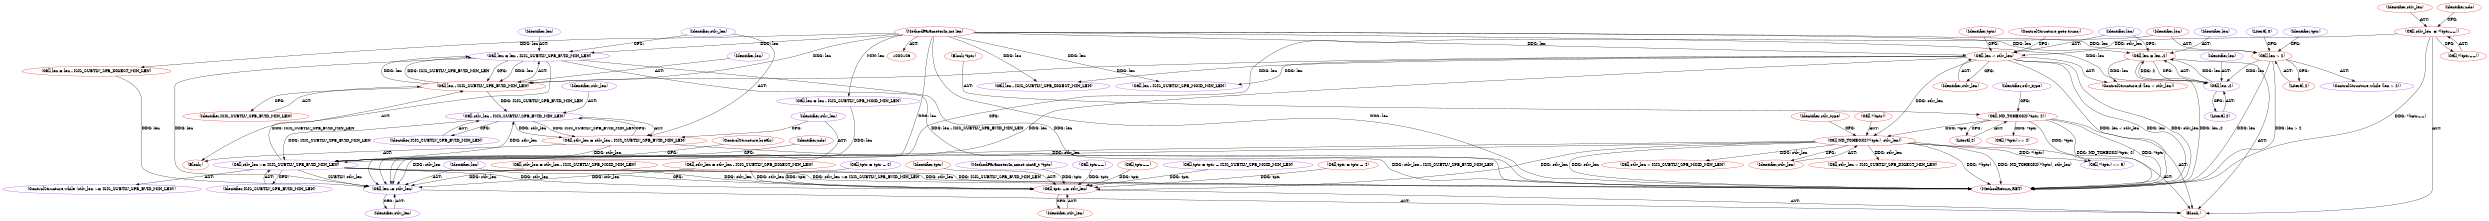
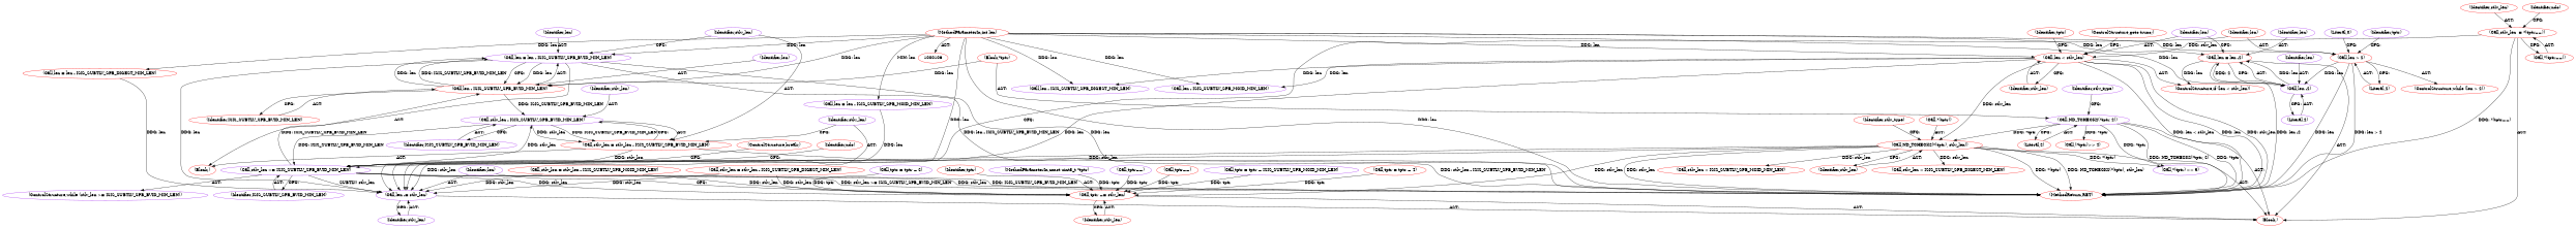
  digraph {
    node [color=red]
    n1 [color=purple label="(Call,len = len - ISIS_SUBTLV_SPB_BVID_MIN_LEN)"]
    n2 [label="(Call,len - ISIS_SUBTLV_SPB_BVID_MIN_LEN)"]
    n3 [color=purple label="(Call,len -= stlv_len)"]
    n4 [label="(Block,)"]
    n5 [label="(MethodReturn,RET)"]
    n6 [color=purple label="(Call,stlv_len - ISIS_SUBTLV_SPB_BVID_MIN_LEN)"]
    n7 [label="(Identifier,ISIS_SUBTLV_SPB_BVID_MIN_LEN)"]
    n8 [label="(Block,)"]
    n9 [color=purple label="(Identifier,stlv_len)"]
    n10 [color=purple label="(Call,stlv_len >= ISIS_SUBTLV_SPB_BVID_MIN_LEN)"]
    n11 [label="(Call,stlv_len = stlv_len - ISIS_SUBTLV_SPB_BVID_MIN_LEN)"]
    n12 [color=purple label="(Identifier,ISIS_SUBTLV_SPB_BVID_MIN_LEN)"]
    n13 [label="(MethodParameterIn,int len)"]
    n14 [label="(Call,len < stlv_len)"]
    n15 [label="(Call,len = len -2)"]
    n16 [color=purple label="(Call,len -2)"]
    n17 [label="(Call,len > 2)"]
    n18 [color=purple label="(Call,len - ISIS_SUBTLV_SPB_DIGEST_MIN_LEN)"]
    n19 [label="(Call,len = len - ISIS_SUBTLV_SPB_DIGEST_MIN_LEN)"]
    n20 [color=purple label="(Call,len = len - ISIS_SUBTLV_SPB_MCID_MIN_LEN)"]
    n21 [color=purple label="(Call,len - ISIS_SUBTLV_SPB_MCID_MIN_LEN)"]
    1000106
    n23 [label="(Call,ND_TCHECK2(*(tptr), stlv_len))"]
    n24 [label="(ControlStructure,if (len < stlv_len))"]
    n25 [label="(Identifier,stlv_len)"]
    n26 [color=purple label="(Literal,2)"]
-   n27 [color=purple label="(ControlStructure,while (len > 2))"]
+   n27 [label="(ControlStructure,while (len > 2))"]
    n28 [label="(Literal,2)"]
    n29 [label="(Call,tptr += stlv_len)"]
    n30 [label="(Call,stlv_len < ISIS_SUBTLV_SPB_MCID_MIN_LEN)"]
    n31 [color=purple label="(Call,*(tptr) >> 5)"]
    n32 [label="(Identifier,stlv_len)"]
    n33 [label="(Call,stlv_len < ISIS_SUBTLV_SPB_DIGEST_MIN_LEN)"]
    n34 [label="(Call,stlv_len  = *(tptr++))"]
    n35 [label="(Call,*(tptr++))"]
    n36 [color=purple label="(ControlStructure,while (stlv_len >= ISIS_SUBTLV_SPB_BVID_MIN_LEN))"]
    n37 [color=purple label="(Identifier,ISIS_SUBTLV_SPB_BVID_MIN_LEN)"]
    n38 [label="(Identifier,stlv_len)"]
-   n39 [label="(Call,ND_TCHECK2(*tptr, 2))"]
+   n39 [color=purple label="(Call,ND_TCHECK2(*tptr, 2))"]
    n40 [label="(Literal,2)"]
    n41 [label="(Call,(*tptr)>> 4)"]
    n42 [label="(Identifier,tptr)"]
    n43 [color=purple label="(MethodParameterIn,const uint8_t *tptr)"]
    n44 [label="(Identifier,stlv_len)"]
    n45 [label="(Call,stlv_len = stlv_len - ISIS_SUBTLV_SPB_MCID_MIN_LEN)"]
    n46 [color=purple label="(Call,tptr++)"]
    n47 [label="(Identifier,len)"]
    n48 [color=purple label="(Identifier,stlv_type)"]
    n49 [color=purple label="(Identifier,stlv_len)"]
    n50 [label="(Call,tptr++)"]
    n51 [label="(Identifier,ndo)"]
    n52 [color=purple label="(Call,tptr = tptr + ISIS_SUBTLV_SPB_MCID_MIN_LEN)"]
    n53 [label="(Call,tptr = tptr + 4)"]
    n54 [color=purple label="(Identifier,stlv_len)"]
    n55 [color=purple label="(Call,tptr = tptr + 2)"]
    n56 [label="(ControlStructure,goto trunc;)"]
    n57 [color=purple label="(Identifier,len)"]
    n58 [color=purple label="(Literal,0)"]
    n59 [label="(Identifier,tptr)"]
    n60 [label="(Call,stlv_len = stlv_len - ISIS_SUBTLV_SPB_DIGEST_MIN_LEN)"]
    n61 [color=purple label="(Identifier,len)"]
    n62 [color=purple label="(Identifier,stlv_len)"]
    n63 [color=purple label="(Identifier,len)"]
    n64 [label="(Call,*(tptr))"]
    n65 [color=purple label="(Identifier,len)"]
    n66 [color=purple label="(Identifier,len)"]
    n67 [color=purple label="(Identifier,tptr)"]
    n68 [color=purple label="(Identifier,len)"]
    n69 [label="(ControlStructure,break;)"]
    n70 [label="(Identifier,stlv_type)"]
    n71 [label="(Identifier,ndo)"]
    n72 [label="(Block,*tptr)"]
    n1 -> n2 [label="CFG: "]
    n1 -> n2 [label="DDG: len"]
    n1 -> n3 [label="DDG: len"]
    n1 -> n4 [label="AST: "]
    n1 -> n5 [label="DDG: len - ISIS_SUBTLV_SPB_BVID_MIN_LEN"]
    n1 -> n5 [label="DDG: len"]
    n2 -> n1 [label="AST: "]
    n2 -> n1 [label="DDG: len"]
    n2 -> n1 [label="DDG: ISIS_SUBTLV_SPB_BVID_MIN_LEN"]
    n2 -> n6 [label="DDG: ISIS_SUBTLV_SPB_BVID_MIN_LEN"]
    n2 -> n7 [label="CFG: "]
    n3 -> n8 [label="AST: "]
    n3 -> n9 [label="CFG: "]
    n6 -> n10 [label="DDG: ISIS_SUBTLV_SPB_BVID_MIN_LEN"]
    n6 -> n11 [label="AST: "]
    n6 -> n11 [label="DDG: stlv_len"]
    n6 -> n11 [label="DDG: ISIS_SUBTLV_SPB_BVID_MIN_LEN"]
    n6 -> n12 [label="CFG: "]
    n7 -> n2 [label="AST: "]
    n9 -> n3 [label="AST: "]
    n10 -> n2 [label="DDG: ISIS_SUBTLV_SPB_BVID_MIN_LEN"]
    n10 -> n3 [label="SUBTLV: stlv_len"]
    n10 -> n5 [label="DDG: stlv_len >= ISIS_SUBTLV_SPB_BVID_MIN_LEN"]
    n10 -> n5 [label="DDG: stlv_len"]
    n10 -> n5 [label="DDG: ISIS_SUBTLV_SPB_BVID_MIN_LEN"]
    n10 -> n6 [label="DDG: stlv_len"]
    n10 -> n29 [label="DDG: stlv_len"]
    n10 -> n36 [label="AST: "]
    n10 -> n37 [label="CFG: "]
    n11 -> n4 [label="AST: "]
    n11 -> n5 [label="DDG: stlv_len - ISIS_SUBTLV_SPB_BVID_MIN_LEN"]
    n11 -> n6 [label="CFG: "]
    n11 -> n10 [label="DDG: stlv_len"]
    n12 -> n6 [label="AST: "]
    n13 -> n1 [label="DDG: len"]
    n13 -> n2 [label="DDG: len"]
    n13 -> n3 [label="DDG: len"]
    n13 -> n5 [label="DDG: len"]
    n13 -> n14 [label="DDG: len"]
    n13 -> n15 [label="DDG: len"]
    n13 -> n16 [label="DDG: len"]
    n13 -> n17 [label="DDG: len"]
    n13 -> n18 [label="DDG: len"]
    n13 -> n19 [label="DDG: len"]
    n13 -> n20 [label="MIN: len"]
    n13 -> n21 [label="DDG: len"]
    n13 -> 1000106 [label="AST: "]
-   n14 -> n2 [label="DDG: len"]
+   n72 -> n2 [label="DDG: len"]
    n14 -> n3 [label="DDG: len"]
    n14 -> n5 [label="DDG: len"]
    n14 -> n5 [label="DDG: stlv_len"]
    n14 -> n5 [label="DDG: len < stlv_len"]
    n14 -> n18 [label="DDG: len"]
    n14 -> n21 [label="DDG: len"]
    n14 -> n23 [label="DDG: stlv_len"]
    n14 -> n24 [label="AST: "]
    n14 -> n25 [label="CFG: "]
    n15 -> n5 [label="DDG: len -2"]
    n15 -> n8 [label="AST: "]
    n15 -> n16 [label="CFG: "]
    n15 -> n24 [label="DDG: len"]
    n16 -> n15 [label="AST: "]
    n16 -> n15 [label="DDG: len"]
    n16 -> n15 [label="DDG: 2"]
    n16 -> n26 [label="CFG: "]
    n17 -> n5 [label="DDG: len"]
    n17 -> n5 [label="DDG: len > 2"]
    n17 -> n16 [label="DDG: len"]
    n17 -> n27 [label="AST: "]
    n17 -> n28 [label="CFG: "]
    n19 -> n3 [label="DDG: len"]
    n20 -> n3 [label="DDG: len"]
    n23 -> n3 [label="DDG: stlv_len"]
    n23 -> n5 [label="DDG: ND_TCHECK2(*(tptr), stlv_len)"]
    n23 -> n5 [label="DDG: stlv_len"]
    n23 -> n5 [label="DDG: *(tptr)"]
    n23 -> n8 [label="AST: "]
    n23 -> n10 [label="DDG: stlv_len"]
    n23 -> n29 [label="DDG: stlv_len"]
    n23 -> n30 [label="DDG: stlv_len"]
    n23 -> n31 [label="DDG: *(tptr)"]
    n23 -> n32 [label="CFG: "]
    n23 -> n33 [label="DDG: stlv_len"]
    n25 -> n14 [label="AST: "]
    n26 -> n16 [label="AST: "]
    n28 -> n17 [label="AST: "]
    n29 -> n8 [label="AST: "]
    n29 -> n38 [label="CFG: "]
    n32 -> n23 [label="AST: "]
    n34 -> n5 [label="DDG: *(tptr++)"]
    n34 -> n8 [label="AST: "]
    n34 -> n14 [label="DDG: stlv_len"]
    n34 -> n35 [label="CFG: "]
    n35 -> n34 [label="AST: "]
    n37 -> n10 [label="AST: "]
    n38 -> n29 [label="AST: "]
    n39 -> n5 [label="DDG: *tptr"]
    n39 -> n5 [label="DDG: ND_TCHECK2(*tptr, 2)"]
    n39 -> n8 [label="AST: "]
    n39 -> n23 [label="DDG: *tptr"]
    n39 -> n31 [label="DDG: *tptr"]
    n39 -> n40 [label="CFG: "]
    n39 -> n41 [label="DDG: *tptr"]
    n40 -> n39 [label="AST: "]
    n42 -> n29 [label="AST: "]
    n43 -> n29 [label="DDG: tptr"]
    n44 -> n34 [label="AST: "]
    n45 -> n3 [label="DDG: stlv_len"]
    n45 -> n29 [label="DDG: stlv_len"]
    n46 -> n29 [label="DDG: tptr"]
    n47 -> n3 [label="CFG: "]
    n47 -> n17 [label="AST: "]
    n48 -> n39 [label="CFG: "]
    n49 -> n6 [label="AST: "]
    n50 -> n29 [label="DDG: tptr"]
    n51 -> n34 [label="CFG: "]
    n52 -> n29 [label="DDG: tptr"]
    n53 -> n29 [label="DDG: tptr"]
    n54 -> n10 [label="AST: "]
    n54 -> n11 [label="CFG: "]
    n55 -> n29 [label="DDG: tptr"]
    n56 -> n14 [label="CFG: "]
    n57 -> n16 [label="AST: "]
    n58 -> n17 [label="CFG: "]
    n59 -> n14 [label="CFG: "]
    n60 -> n3 [label="DDG: stlv_len"]
    n60 -> n29 [label="DDG: stlv_len"]
    n61 -> n2 [label="AST: "]
    n62 -> n1 [label="CFG: "]
    n62 -> n11 [label="AST: "]
    n63 -> n1 [label="AST: "]
    n64 -> n23 [label="AST: "]
    n65 -> n3 [label="AST: "]
    n65 -> n29 [label="CFG: "]
    n66 -> n15 [label="AST: "]
    n67 -> n17 [label="CFG: "]
    n68 -> n14 [label="AST: "]
    n68 -> n15 [label="CFG: "]
    n69 -> n10 [label="CFG: "]
    n70 -> n23 [label="CFG: "]
    n71 -> n10 [label="CFG: "]
    n72 -> n39 [label="AST: "]
  }
